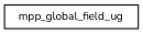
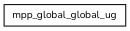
  digraph {
    rankdir=TB
    fontname=Nunito
-   n1 [color=black fillcolor=white fontname=Nunito fontsize=10 height=0.2 label=mpp_global_field_ug shape=record style=filled width=0.4]
+   n1 [color=black fillcolor=white fontname=Nunito fontsize=10 height=0.2 label=mpp_global_global_ug shape=record style=filled width=0.4]
  }
